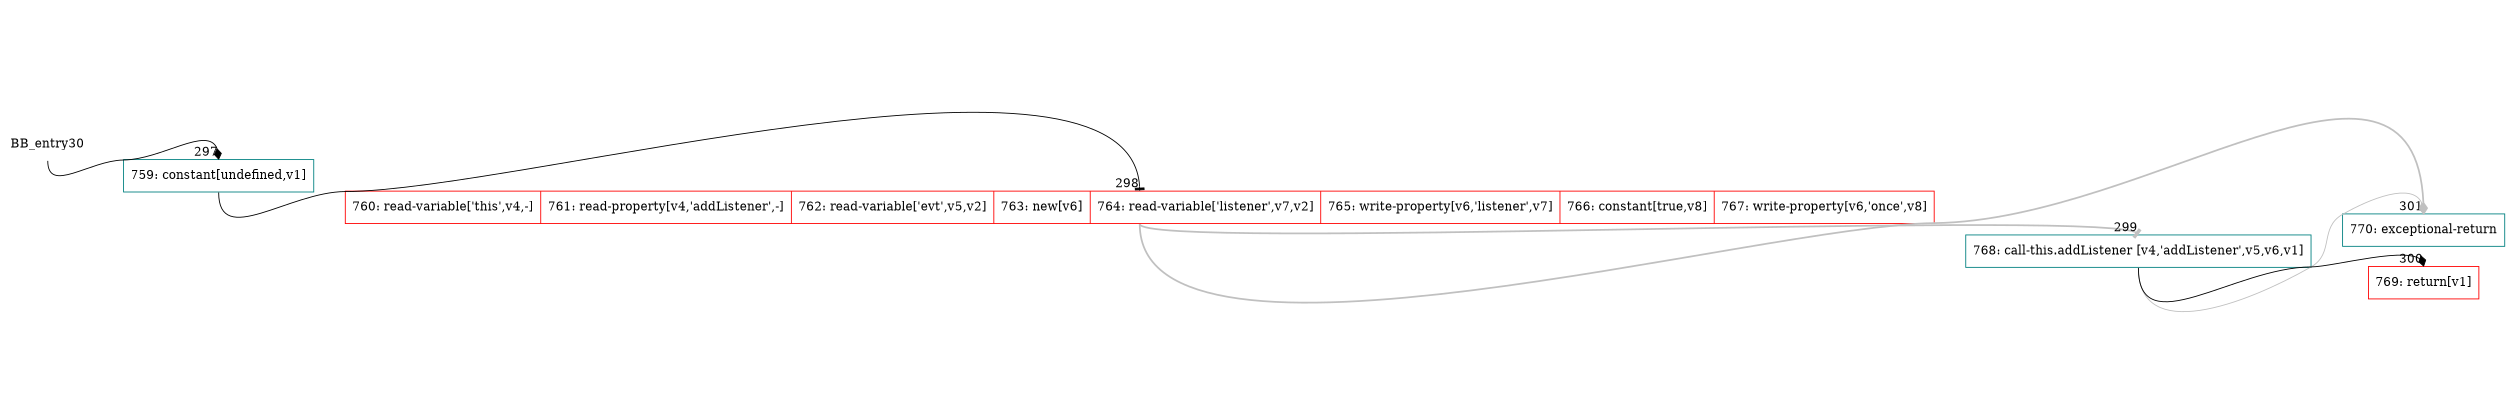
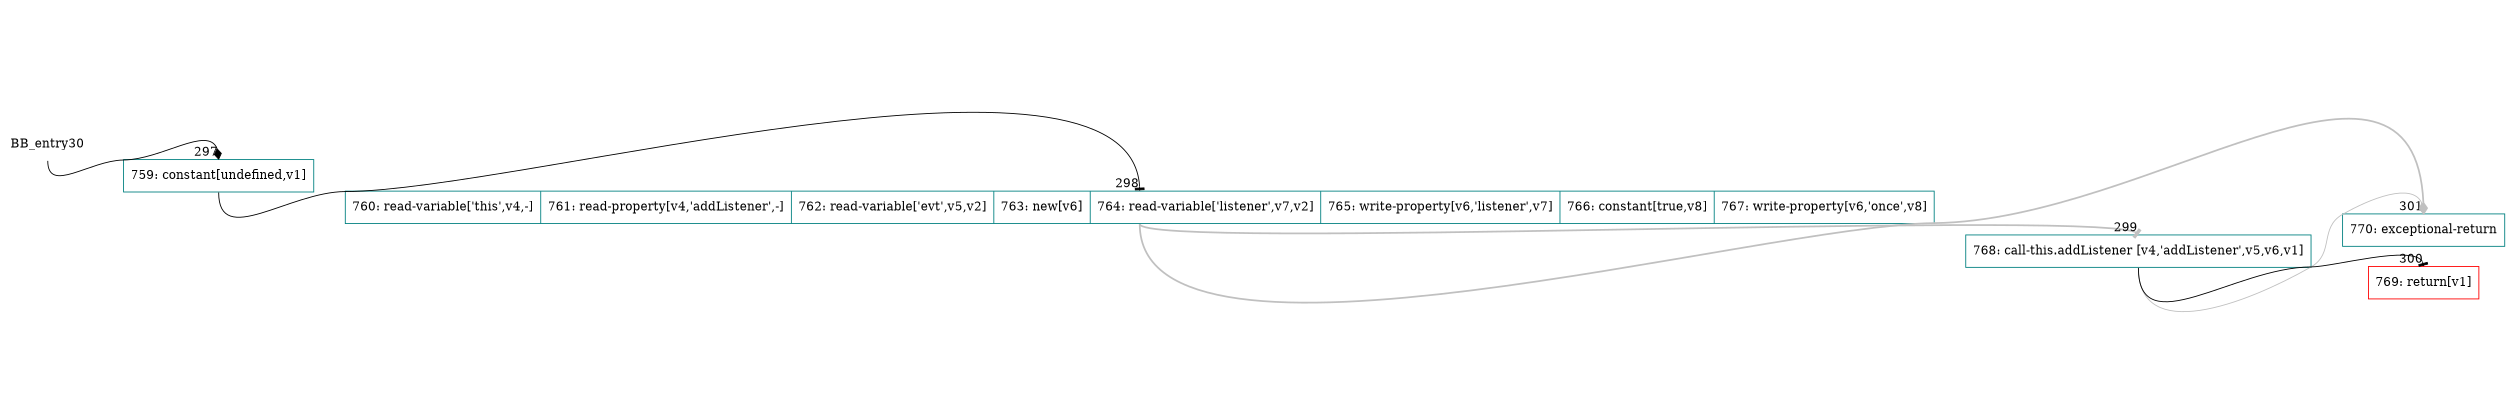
  digraph {
    rankdir=LR
    node [color=teal shape=record]
    edge [arrowhead=diamond headport=n style=solid tailport=s]
    BB_entry30 [color=deeppink shape=none]
    n2 [label="{759: constant[undefined,v1]}"]
-   n3 [color=red label="{760: read-variable['this',v4,-]|761: read-property[v4,'addListener',-]|762: read-variable['evt',v5,v2]|763: new[v6]|764: read-variable['listener',v7,v2]|765: write-property[v6,'listener',v7]|766: constant[true,v8]|767: write-property[v6,'once',v8]}"]
+   n3 [label="{760: read-variable['this',v4,-]|761: read-property[v4,'addListener',-]|762: read-variable['evt',v5,v2]|763: new[v6]|764: read-variable['listener',v7,v2]|765: write-property[v6,'listener',v7]|766: constant[true,v8]|767: write-property[v6,'once',v8]}"]
    n4 [label="{768: call-this.addListener [v4,'addListener',v5,v6,v1]}"]
    n5 [label="{770: exceptional-return}"]
    n6 [color=red label="{769: return[v1]}"]
    BB_entry30 -> n2 [headlabel="    297"]
    n2 -> n3 [arrowhead=tee headlabel="      298"]
    n3 -> n4 [arrowhead=tee color=gray headlabel="      299" style=bold]
    n3 -> n5 [color=gray headlabel="      301" style=bold]
    n4 -> n5 [color=gray]
-   n4 -> n6 [headlabel="      300"]
+   n4 -> n6 [arrowhead=tee headlabel="      300"]
  }
